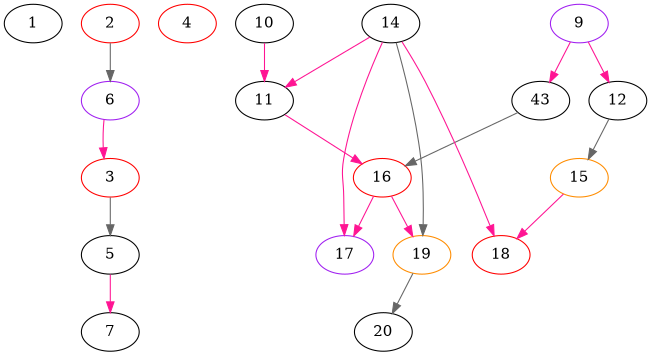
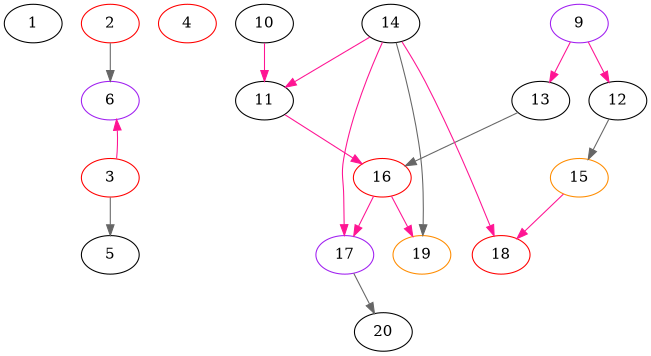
  digraph {
    node [alpha=0.02 color=black]
    edge [color=deeppink]
    1 [alpha=0.05 expect_size=23500800]
    2 [color=red expect_size=37327872]
    6 [alpha=0.16 color=purple expect_size=11106304]
    3 [alpha=0.18 color=red expect_size=14670848]
    5 [expect_size=25459712]
-   7 [alpha=0.11 expect_size=20527104]
    4 [alpha=0.19 color=red expect_size=34265088]
    9 [alpha=0.08 color=purple expect_size=15269888]
    12 [alpha=0.10 expect_size=48427008]
-   13 [alpha=0.04 expect_size=6817792 label=43]
+   13 [alpha=0.04 expect_size=6817792]
    10 [expect_size=43500544]
    11 [alpha=0.13 expect_size=37623808]
    15 [alpha=0.11 color=darkorange expect_size=47741952]
    16 [alpha=0.05 color=red expect_size=6417408]
    18 [alpha=0.14 color=red expect_size=23141376]
    17 [alpha=0.11 color=purple expect_size=43272192]
    19 [alpha=0.19 color=darkorange expect_size=24058880]
    14 [alpha=0.08 expect_size=50252800]
    20 [alpha=0.15 expect_size=42673152]
    2 -> 6 [color=gray40]
-   6 -> 3
+   3 -> 6
    3 -> 5 [color=gray40]
-   5 -> 7
    9 -> 12
    9 -> 13
    12 -> 15 [color=gray40]
    13 -> 16 [color=gray40]
    10 -> 11
    11 -> 16
    15 -> 18
    16 -> 17
    16 -> 19
-   19 -> 20 [color=gray40]
+   17 -> 20 [color=gray40]
    14 -> 11
    14 -> 18
    14 -> 17
    14 -> 19 [color=gray40]
  }
